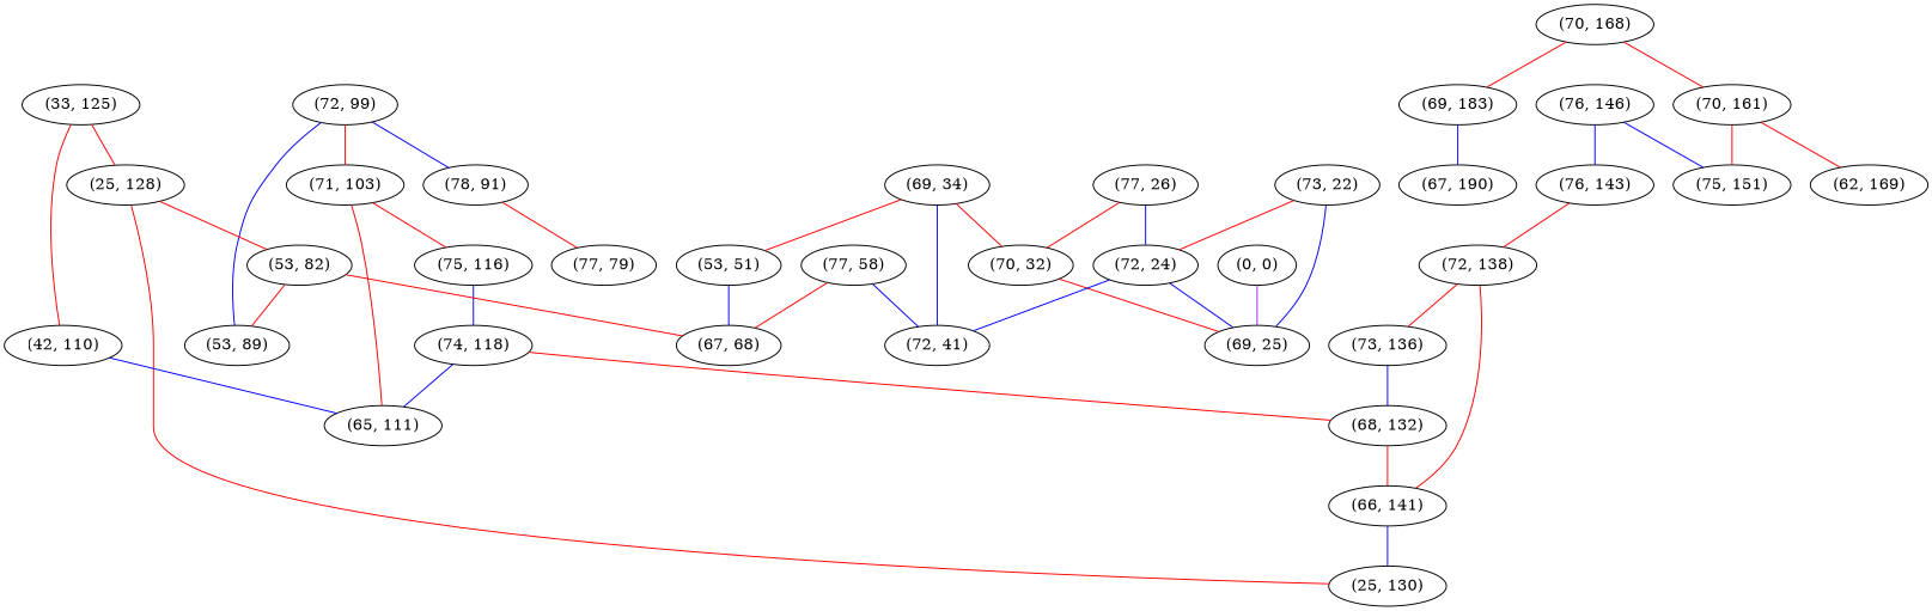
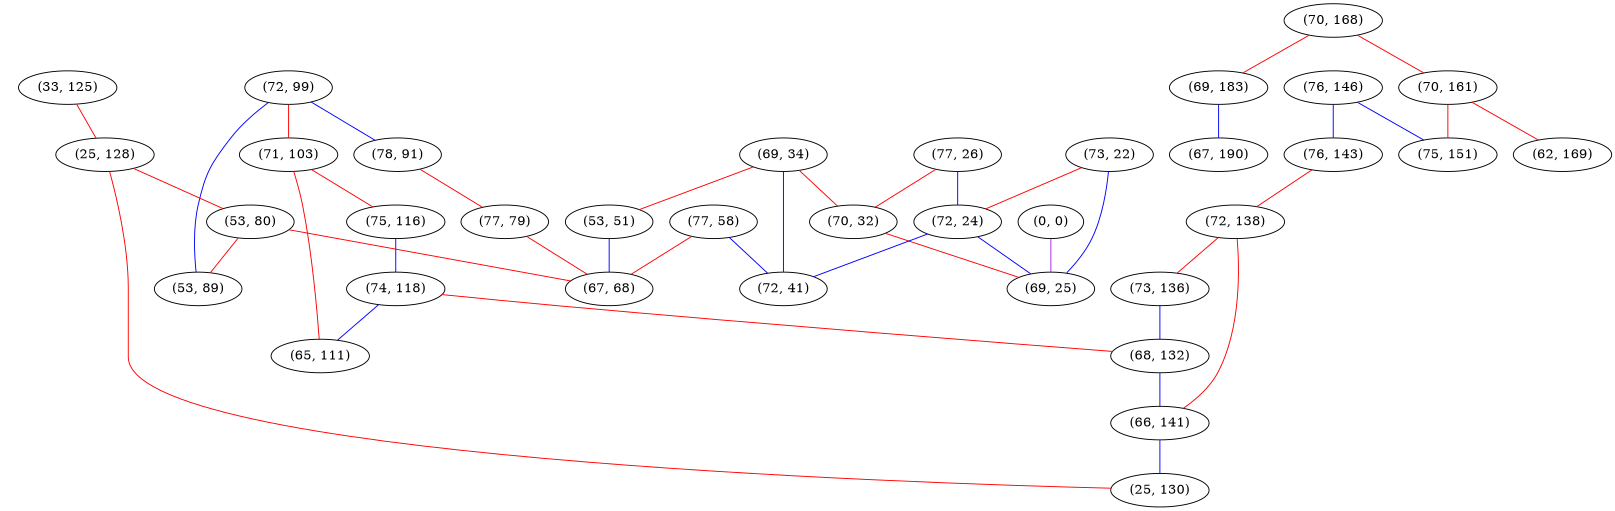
  graph {
    edge [color=red weight=1]
    "(72, 99)"
    "(71, 103)"
    "(78, 91)"
    "(53, 89)"
    "(75, 116)"
    "(65, 111)"
    "(77, 79)"
    "(70, 168)"
    "(70, 161)"
    "(69, 183)"
    "(62, 169)"
    "(75, 151)"
    "(67, 190)"
    "(74, 118)"
    "(76, 146)"
    "(76, 143)"
    "(72, 138)"
    "(68, 132)"
    "(33, 125)"
    "(25, 128)"
-   "(42, 110)"
-   "(53, 82)"
+   "(53, 82)" [label="(53, 80)"]
    "(25, 130)"
    "(69, 34)"
    "(53, 51)"
    "(70, 32)"
    "(72, 41)"
    "(67, 68)"
    "(69, 25)"
    "(73, 136)"
    "(66, 141)"
    "(0, 0)"
    "(73, 22)"
    "(72, 24)"
    "(77, 26)"
    "(77, 58)"
    "(72, 99)" -- "(71, 103)"
    "(72, 99)" -- "(78, 91)" [color=blue weight=3]
    "(72, 99)" -- "(53, 89)" [color=blue weight=3]
    "(71, 103)" -- "(75, 116)"
    "(71, 103)" -- "(65, 111)"
    "(78, 91)" -- "(77, 79)"
    "(75, 116)" -- "(74, 118)" [color=blue weight=3]
+   "(77, 79)" -- "(67, 68)"
    "(70, 168)" -- "(70, 161)"
    "(70, 168)" -- "(69, 183)"
    "(70, 161)" -- "(62, 169)"
    "(70, 161)" -- "(75, 151)"
    "(69, 183)" -- "(67, 190)" [color=blue weight=3]
    "(74, 118)" -- "(65, 111)" [color=blue weight=3]
    "(74, 118)" -- "(68, 132)"
    "(76, 146)" -- "(75, 151)" [color=blue weight=3]
    "(76, 146)" -- "(76, 143)" [color=blue weight=3]
    "(76, 143)" -- "(72, 138)"
    "(72, 138)" -- "(73, 136)"
    "(72, 138)" -- "(66, 141)"
-   "(68, 132)" -- "(66, 141)" [weight=3]
+   "(68, 132)" -- "(66, 141)" [color=blue weight=3]
    "(33, 125)" -- "(25, 128)"
-   "(33, 125)" -- "(42, 110)"
    "(25, 128)" -- "(53, 82)"
    "(25, 128)" -- "(25, 130)"
-   "(42, 110)" -- "(65, 111)" [color=blue weight=3]
    "(53, 82)" -- "(53, 89)"
    "(53, 82)" -- "(67, 68)"
    "(69, 34)" -- "(53, 51)"
    "(69, 34)" -- "(70, 32)"
    "(69, 34)" -- "(72, 41)" [color=blue]
    "(53, 51)" -- "(67, 68)" [color=blue weight=3]
    "(70, 32)" -- "(69, 25)"
    "(73, 136)" -- "(68, 132)" [color=blue weight=3]
    "(66, 141)" -- "(25, 130)" [color=blue weight=3]
    "(0, 0)" -- "(69, 25)" [color=purple weight=4]
    "(73, 22)" -- "(69, 25)" [color=blue weight=3]
    "(73, 22)" -- "(72, 24)"
    "(72, 24)" -- "(72, 41)" [color=blue weight=3]
    "(72, 24)" -- "(69, 25)" [color=blue weight=3]
    "(77, 26)" -- "(70, 32)"
    "(77, 26)" -- "(72, 24)" [color=blue weight=3]
    "(77, 58)" -- "(72, 41)" [color=blue weight=3]
    "(77, 58)" -- "(67, 68)"
  }
